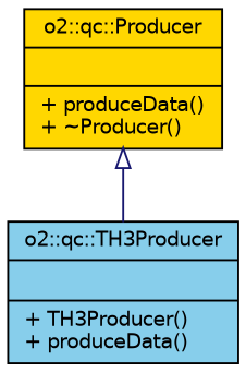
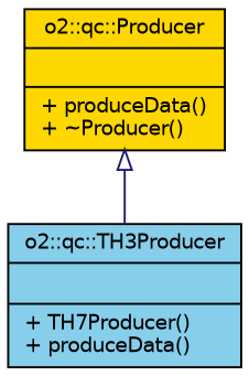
  digraph {
    node [color=black fontname=Helvetica fontsize=10 shape=record style=filled]
-   n1 [fillcolor=skyblue fontcolor=black height=0.2 label="{o2::qc::TH3Producer\n||+ TH3Producer()\l+ produceData()\l}" width=0.4]
+   n1 [fillcolor=skyblue fontcolor=black height=0.2 label="{o2::qc::TH3Producer\n||+ TH7Producer()\l+ produceData()\l}" width=0.4]
    n2 [height=0.2 label="{o2::qc::Producer\n||+ produceData()\l+ ~Producer()\l}" width=0.4 fillcolor=gold]
    n2 -> n1 [arrowtail=onormal color=midnightblue dir=back fontname=Helvetica fontsize=10 labelfontname=Helvetica labelfontsize=10 style=solid]
  }
